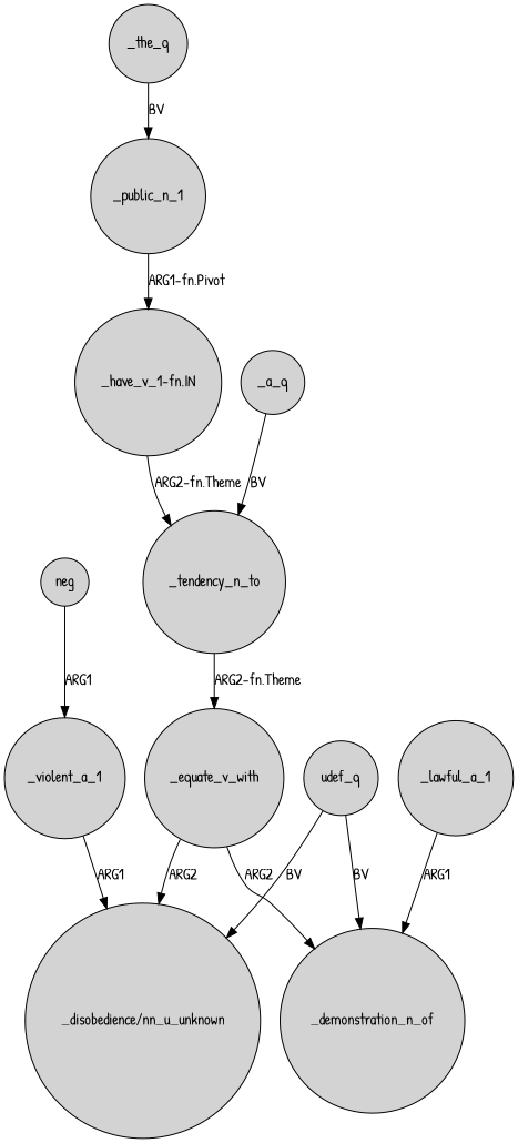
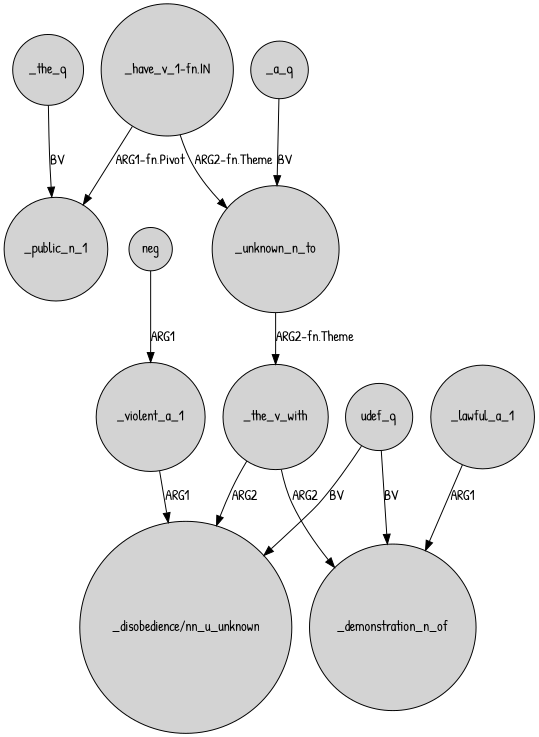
  digraph {
    fontname="Patrick Hand"
    node [fontname="Patrick Hand" shape=circle style=filled]
    edge [fontname="Patrick Hand"]
    _the_q
    _public_n_1
-   _equate_v_with
+   _equate_v_with [label=_the_v_with]
    "_disobedience/nn_u_unknown"
    _demonstration_n_of
    "_have_v_1-fn.IN"
-   _tendency_n_to
+   _tendency_n_to [label=_unknown_n_to]
    _a_q
    udef_q
    _violent_a_1
    _lawful_a_1
    neg
    _the_q -> _public_n_1 [label=BV]
    _equate_v_with -> "_disobedience/nn_u_unknown" [label=ARG2]
    _equate_v_with -> _demonstration_n_of [label=ARG2]
-   _public_n_1 -> "_have_v_1-fn.IN" [label="ARG1-fn.Pivot"]
+   "_have_v_1-fn.IN" -> _public_n_1 [label="ARG1-fn.Pivot"]
    "_have_v_1-fn.IN" -> _tendency_n_to [label="ARG2-fn.Theme"]
    _tendency_n_to -> _equate_v_with [label="ARG2-fn.Theme"]
    _a_q -> _tendency_n_to [label=BV]
    udef_q -> "_disobedience/nn_u_unknown" [label=BV]
    udef_q -> _demonstration_n_of [label=BV]
    _violent_a_1 -> "_disobedience/nn_u_unknown" [label=ARG1]
    _lawful_a_1 -> _demonstration_n_of [label=ARG1]
    neg -> _violent_a_1 [label=ARG1]
  }
